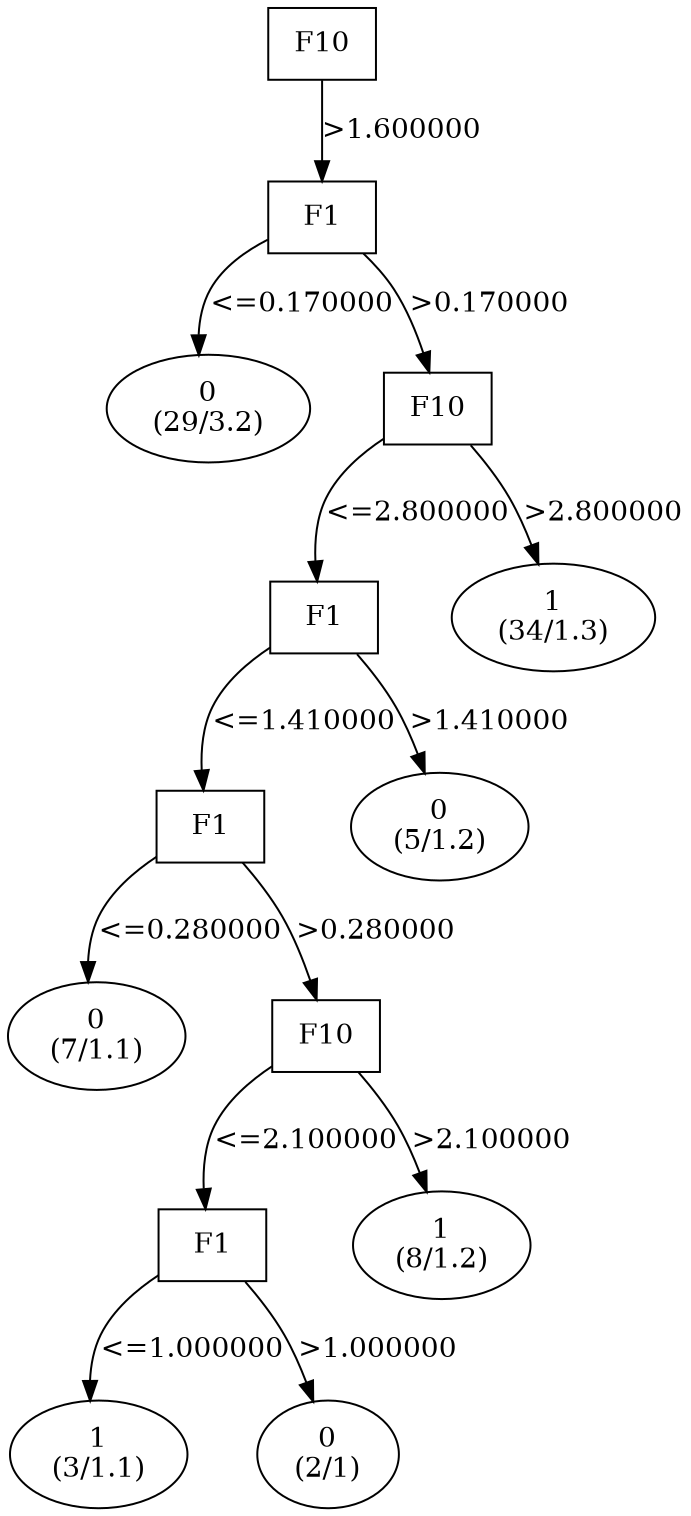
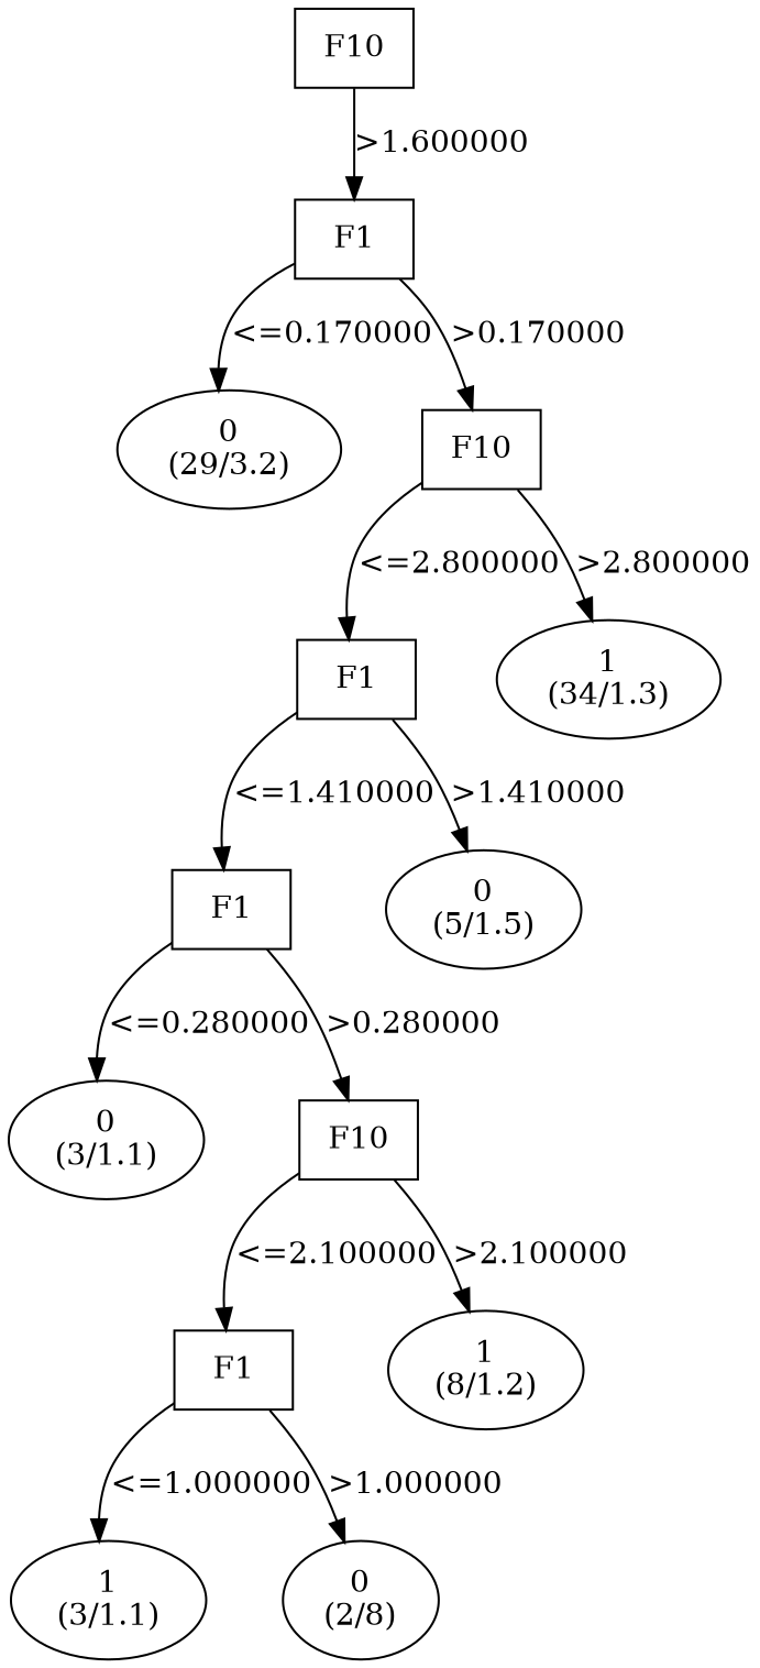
  digraph {
    node [shape=box]
    n1 [label="F10\n"]
    n2 [label="F1\n"]
    n3 [label="0\n(29/3.2)" shape=ellipse]
    n4 [label="F10\n"]
    n5 [label="F1\n"]
    n6 [label="1\n(34/1.3)" shape=ellipse]
    n7 [label="F1\n"]
-   n8 [label="0\n(5/1.2)" shape=ellipse]
-   n9 [label="0\n(7/1.1)" shape=ellipse]
+   n8 [label="0\n(5/1.5)" shape=ellipse]
+   n9 [label="0\n(3/1.1)" shape=ellipse]
    n10 [label="F10\n"]
    n11 [label="F1\n"]
    n12 [label="1\n(8/1.2)" shape=ellipse]
    n13 [label="1\n(3/1.1)" shape=ellipse]
-   n14 [label="0\n(2/1)" shape=ellipse]
+   n14 [label="0\n(2/8)" shape=ellipse]
    n1 -> n2 [label=">1.600000"]
    n2 -> n3 [label="<=0.170000"]
    n2 -> n4 [label=">0.170000"]
    n4 -> n5 [label="<=2.800000"]
    n4 -> n6 [label=">2.800000"]
    n5 -> n7 [label="<=1.410000"]
    n5 -> n8 [label=">1.410000"]
    n7 -> n9 [label="<=0.280000"]
    n7 -> n10 [label=">0.280000"]
    n10 -> n11 [label="<=2.100000"]
    n10 -> n12 [label=">2.100000"]
    n11 -> n13 [label="<=1.000000"]
    n11 -> n14 [label=">1.000000"]
  }
